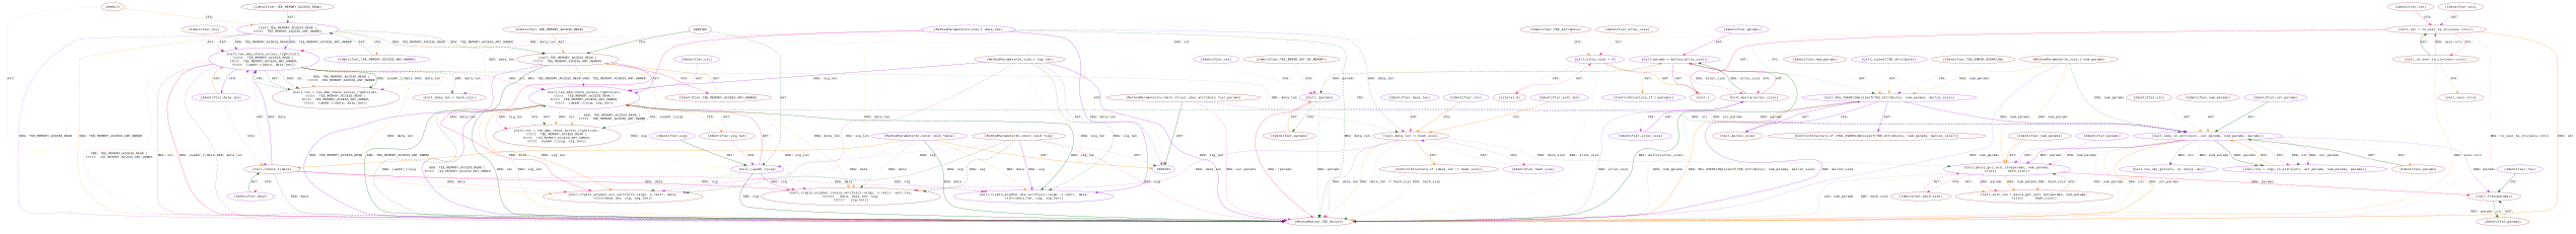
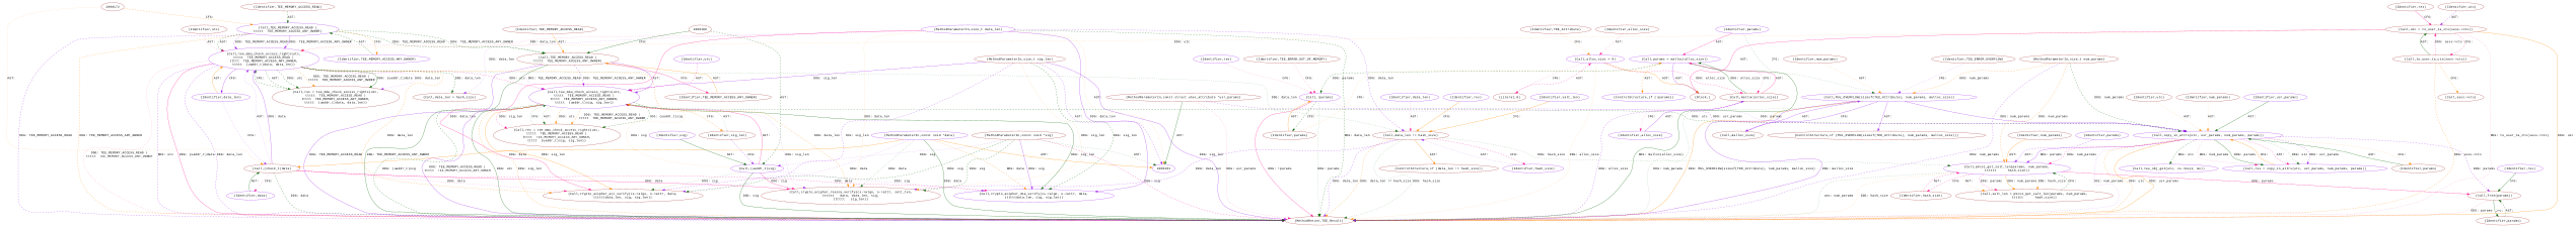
  digraph {
    fontname="Liberation Mono"
    node [color=brown fontname="Liberation Mono"]
    edge [color=darkgreen fontname="Liberation Mono" style=dashed]
    n1 [label="(Call,free(params))"]
    n2 [label="(Identifier,params)"]
    n3 [label="(MethodReturn,TEE_Result)"]
-   n4 [label="(Call,)"]
+   n4 [label="(Block,)"]
    n5 [color=purple label="(Call,pkcs1_get_salt_len(params, num_params,\n\t\t\t\t\t\t      hash_size))"]
    n6 [label="(Identifier,hash_size)"]
    n7 [label="(Call,salt_len = pkcs1_get_salt_len(params, num_params,\n\t\t\t\t\t\t      hash_size))"]
    n8 [color=purple label="(Call,copy_in_attrs(utc, usr_params, num_params, params))"]
    n9 [color=purple label="(Call,tee_obj_get(utc, cs->key1, &o))"]
    n10 [color=purple label="(Call,res = copy_in_attrs(utc, usr_params, num_params, params))"]
    n11 [label="(Identifier,params)"]
    n12 [color=purple label="(Call,tee_mmu_check_access_rights(utc,\n\t\t\t\t\t  TEE_MEMORY_ACCESS_READ |\n\t\t\t\t\t  TEE_MEMORY_ACCESS_ANY_OWNER,\n\t\t\t\t\t  (uaddr_t)sig, sig_len))"]
    n13 [color=purple label="(Call,crypto_acipher_dsa_verify(cs->algo, o->attr, data,\n\t\t\t\t\t\tdata_len, sig, sig_len))"]
    n14 [label="(Call,res = tee_mmu_check_access_rights(utc,\n\t\t\t\t\t  TEE_MEMORY_ACCESS_READ |\n\t\t\t\t\t  TEE_MEMORY_ACCESS_ANY_OWNER,\n\t\t\t\t\t  (uaddr_t)sig, sig_len))"]
    n15 [label="(Call,crypto_acipher_ecc_verify(cs->algo, o->attr, data,\n\t\t\t\t\t\tdata_len, sig, sig_len))"]
    n16 [label="(Identifier,sig_len)"]
    n17 [label="(Call,crypto_acipher_rsassa_verify(cs->algo, o->attr, salt_len,\n\t\t\t\t\t\t   data, data_len, sig,\n\t\t\t\t\t\t   sig_len))"]
    n18 [color=purple label="(Call,(uaddr_t)sig)"]
    n19 [color=purple label="(Call,tee_mmu_check_access_rights(utc,\n\t\t\t\t\t  TEE_MEMORY_ACCESS_READ |\n\t\t\t\t\t  TEE_MEMORY_ACCESS_ANY_OWNER,\n\t\t\t\t\t  (uaddr_t)data, data_len))"]
    n20 [label="(Call,data_len != hash_size)"]
    n21 [label="(Call,res = tee_mmu_check_access_rights(utc,\n\t\t\t\t\t  TEE_MEMORY_ACCESS_READ |\n\t\t\t\t\t  TEE_MEMORY_ACCESS_ANY_OWNER,\n\t\t\t\t\t  (uaddr_t)data, data_len))"]
    n22 [color=purple label="(Identifier,data_len)"]
    n23 [label="(Call,data_len > hash_size)"]
    n24 [label="(ControlStructure,if (data_len != hash_size))"]
    n25 [color=purple label="(Identifier,hash_size)"]
    n26 [label="(Call,(check_t)data)"]
    n27 [label="(Call,utc = to_user_ta_ctx(sess->ctx))"]
    n28 [label="(Call,to_user_ta_ctx(sess->ctx))"]
    n29 [label="(Call,sess->ctx)"]
    n30 [color=purple label="(Call,TEE_MEMORY_ACCESS_READ |\n\t\t\t\t\t  TEE_MEMORY_ACCESS_ANY_OWNER)"]
    n31 [label="(Call,TEE_MEMORY_ACCESS_READ |\n\t\t\t\t\t  TEE_MEMORY_ACCESS_ANY_OWNER)"]
    n32 [color=purple label="(Identifier,TEE_MEMORY_ACCESS_ANY_OWNER)"]
    n33 [label="(Identifier,TEE_MEMORY_ACCESS_ANY_OWNER)"]
    n34 [color=purple label="(Identifier,data)"]
    n35 [color=purple label="(MethodParameterIn,const void *data)"]
    1000101 [color=purple]
    n37 [color=purple label="(MethodParameterIn,size_t data_len)"]
    n38 [color=purple label="(Identifier,sig)"]
    n39 [label="(MethodParameterIn,const void *sig)"]
    n40 [label="(MethodParameterIn,size_t sig_len)"]
    n41 [label="(MethodParameterIn,const struct utee_attribute *usr_params)"]
    n42 [color=purple label="(Call,MUL_OVERFLOW(sizeof(TEE_Attribute), num_params, &alloc_size))"]
    n43 [label="(Call,&alloc_size)"]
    n44 [label="(ControlStructure,if (MUL_OVERFLOW(sizeof(TEE_Attribute), num_params, &alloc_size)))"]
    n45 [label="(MethodParameterIn,size_t num_params)"]
    n46 [color=purple label="(Call,!params)"]
    n47 [label="(Identifier,params)"]
    n48 [color=purple label="(ControlStructure,if (!params))"]
    n49 [color=purple label="(Call,params = malloc(alloc_size))"]
    n50 [label="(Call,malloc(alloc_size))"]
    n51 [color=purple label="(Identifier,alloc_size)"]
    n52 [color=purple label="(Call,alloc_size = 0)"]
    n53 [label="(Literal,0)"]
    n54 [label="(Identifier,num_params)"]
    n55 [label="(Identifier,utc)"]
-   n56 [color=purple label="(Call,sizeof(TEE_Attribute))"]
    n57 [label="(Identifier,num_params)"]
    n58 [color=purple label="(Identifier,data_len)"]
    n59 [label="(Identifier,num_params)"]
    n60 [color=purple label="(Identifier,res)"]
    n61 [color=purple label="(Identifier,res)"]
    n62 [label="(Identifier,TEE_MEMORY_ACCESS_READ)"]
    n63 [label="(Identifier,TEE_ERROR_OUT_OF_MEMORY)"]
    n64 [label="(Identifier,utc)"]
    n65 [color=purple label="(Identifier,params)"]
    n66 [label="(Identifier,TEE_Attribute)"]
    n67 [color=purple label="(Identifier,res)"]
    n68 [label="(Identifier,alloc_size)"]
    n69 [color=purple label="(Identifier,params)"]
    n70 [label="(Identifier,TEE_ERROR_OVERFLOW)"]
    n71 [color=purple label="(Identifier,utc)"]
    n72 [color=purple label="(Identifier,usr_params)"]
    n73 [color=purple label="(Identifier,salt_len)"]
    n74 [label="(Identifier,res)"]
    n75 [label="(Identifier,TEE_MEMORY_ACCESS_READ)"]
    n76 [label="(Identifier,utc)"]
    1000172
    1000189
    n1 -> n2 [label="CFG: " style=solid]
    n1 -> n3 [color=deeppink label="DDG: params" style=dotted]
    n2 -> n1 [label="AST: "]
    n5 -> n1 [color=deeppink label="DDG: params" style=solid]
    n5 -> n3 [label="DDG: num_params" style=dotted]
    n5 -> n3 [color=darkorange label="DDG: hash_size" style=dotted]
    n5 -> n6 [color=deeppink label="CFG: "]
    n5 -> n7 [color=darkorange label="AST: " style=dotted]
    n5 -> n7 [color=deeppink label="DDG: params"]
    n5 -> n7 [color=darkorange label="DDG: num_params" style=solid]
    n5 -> n7 [color=darkorange label="DDG: hash_size" style=dotted]
    n6 -> n5 [color=deeppink label="AST: "]
    n7 -> n5 [label="CFG: "]
    n8 -> n1 [color=purple label="DDG: params"]
    n8 -> n3 [color=purple label="DDG: num_params" style=dotted]
    n8 -> n3 [color=darkorange label="DDG: utc"]
    n8 -> n3 [color=darkorange label="DDG: usr_params" style=solid]
    n8 -> n5 [color=purple label="DDG: params" style=solid]
    n8 -> n5 [color=deeppink label="DDG: num_params"]
    n8 -> n9 [label="DDG: utc"]
    n8 -> n10 [color=deeppink label="AST: "]
    n8 -> n10 [label="DDG: utc" style=dotted]
    n8 -> n10 [color=purple label="DDG: usr_params"]
    n8 -> n10 [color=deeppink label="DDG: num_params" style=dotted]
    n8 -> n10 [label="DDG: params" style=solid]
    n8 -> n11 [color=darkorange label="CFG: " style=dotted]
    n10 -> n8 [color=darkorange label="CFG: " style=solid]
    n11 -> n8 [label="AST: " style=solid]
    n12 -> n3 [label="DDG: (uaddr_t)sig"]
    n12 -> n3 [color=purple label="DDG: TEE_MEMORY_ACCESS_READ |\n\t\t\t\t\t  TEE_MEMORY_ACCESS_ANY_OWNER" style=solid]
    n12 -> n3 [label="DDG: utc" style=solid]
    n12 -> n3 [color=darkorange label="DDG: sig_len"]
    n12 -> n8 [label="DDG: utc"]
    n12 -> n13 [label="DDG: sig_len" style=solid]
    n12 -> n14 [label="AST: " style=dotted]
    n12 -> n14 [color=darkorange label="DDG: utc"]
    n12 -> n14 [color=darkorange label="DDG: TEE_MEMORY_ACCESS_READ |\n\t\t\t\t\t  TEE_MEMORY_ACCESS_ANY_OWNER"]
    n12 -> n14 [label="DDG: (uaddr_t)sig"]
    n12 -> n14 [color=deeppink label="DDG: sig_len"]
    n12 -> n15 [color=darkorange label="DDG: sig_len" style=solid]
    n12 -> n16 [color=darkorange label="CFG: "]
    n12 -> n17 [color=purple label="DDG: sig_len" style=dotted]
    n14 -> n12 [label="CFG: " style=dotted]
    n16 -> n12 [label="AST: " style=dotted]
    n16 -> n18 [color=purple label="CFG: "]
    n18 -> n3 [label="DDG: sig" style=solid]
    n18 -> n12 [color=deeppink label="AST: " style=solid]
    n18 -> n12 [color=darkorange label="DDG: sig" style=dotted]
    n18 -> n13 [color=purple label="DDG: sig" style=dotted]
    n18 -> n15 [label="DDG: sig" style=dotted]
    n18 -> n17 [color=deeppink label="DDG: sig" style=solid]
    n19 -> n3 [color=deeppink label="DDG: TEE_MEMORY_ACCESS_READ |\n\t\t\t\t\t  TEE_MEMORY_ACCESS_ANY_OWNER" style=dotted]
    n19 -> n3 [color=purple label="DDG: utc"]
    n19 -> n3 [color=deeppink label="DDG: (uaddr_t)data" style=solid]
    n19 -> n3 [color=purple label="DDG: data_len"]
    n19 -> n12 [color=deeppink label="DDG: utc"]
    n19 -> n15 [color=darkorange label="DDG: data_len"]
    n19 -> n17 [color=darkorange label="DDG: data_len"]
    n19 -> n20 [label="DDG: data_len" style=dotted]
    n19 -> n21 [label="AST: "]
    n19 -> n21 [label="DDG: utc"]
    n19 -> n21 [color=darkorange label="DDG: TEE_MEMORY_ACCESS_READ |\n\t\t\t\t\t  TEE_MEMORY_ACCESS_ANY_OWNER"]
    n19 -> n21 [label="DDG: (uaddr_t)data" style=solid]
    n19 -> n21 [color=purple label="DDG: data_len" style=dotted]
    n19 -> n22 [color=purple label="CFG: " style=solid]
    n19 -> n23 [label="DDG: data_len"]
    n20 -> n3 [color=purple label="DDG: data_len"]
    n20 -> n3 [color=darkorange label="DDG: data_len != hash_size"]
    n20 -> n3 [label="DDG: hash_size" style=dotted]
    n20 -> n5 [label="DDG: hash_size" style=dotted]
    n20 -> n17 [color=purple label="DDG: data_len"]
    n20 -> n24 [color=darkorange label="AST: " style=solid]
    n20 -> n25 [color=deeppink label="CFG: "]
    n21 -> n19 [label="CFG: "]
    n22 -> n19 [color=darkorange label="AST: " style=solid]
    n22 -> n26 [color=purple label="CFG: " style=dotted]
    n25 -> n20 [color=purple label="AST: " style=dotted]
    n26 -> n3 [label="DDG: data"]
    n26 -> n13 [color=deeppink label="DDG: data"]
    n26 -> n15 [color=deeppink label="DDG: data" style=dotted]
    n26 -> n17 [color=deeppink label="DDG: data" style=solid]
    n26 -> n19 [color=purple label="AST: " style=dotted]
    n26 -> n19 [color=purple label="DDG: data" style=solid]
    n26 -> n34 [color=deeppink label="CFG: " style=dotted]
    n27 -> n3 [color=deeppink label="DDG: to_user_ta_ctx(sess->ctx)" style=dotted]
    n27 -> n3 [color=darkorange label="DDG: utc" style=solid]
    n27 -> n4 [color=deeppink label="AST: " style=solid]
    n27 -> n19 [color=darkorange label="DDG: utc" style=dotted]
    n27 -> n28 [color=deeppink label="CFG: "]
    n28 -> n3 [color=darkorange label="DDG: sess->ctx"]
    n28 -> n27 [label="AST: " style=solid]
    n28 -> n27 [color=deeppink label="DDG: sess->ctx"]
    n28 -> n29 [color=darkorange label="CFG: "]
    n30 -> n3 [color=purple label="DDG: TEE_MEMORY_ACCESS_READ"]
    n30 -> n3 [color=darkorange label="DDG: TEE_MEMORY_ACCESS_ANY_OWNER"]
    n30 -> n19 [label="AST: "]
    n30 -> n19 [color=purple label="DDG: TEE_MEMORY_ACCESS_READ"]
    n30 -> n19 [color=purple label="DDG: TEE_MEMORY_ACCESS_ANY_OWNER" style=solid]
    n30 -> n31 [label="DDG: TEE_MEMORY_ACCESS_READ"]
    n30 -> n31 [label="DDG: TEE_MEMORY_ACCESS_ANY_OWNER"]
    n30 -> n32 [color=darkorange label="CFG: "]
    n31 -> n3 [color=purple label="DDG: TEE_MEMORY_ACCESS_READ" style=solid]
    n31 -> n3 [label="DDG: TEE_MEMORY_ACCESS_ANY_OWNER" style=solid]
    n31 -> n12 [color=purple label="AST: " style=solid]
    n31 -> n12 [color=purple label="DDG: TEE_MEMORY_ACCESS_READ" style=dotted]
    n31 -> n12 [color=purple label="DDG: TEE_MEMORY_ACCESS_ANY_OWNER"]
    n31 -> n33 [color=deeppink label="CFG: " style=solid]
    n32 -> n30 [label="AST: "]
    n33 -> n31 [color=darkorange label="AST: " style=solid]
    n34 -> n26 [label="AST: " style=solid]
    n35 -> n3 [label="DDG: data" style=solid]
    n35 -> n13 [color=darkorange label="DDG: data"]
    n35 -> n15 [color=purple label="DDG: data" style=dotted]
    n35 -> n17 [label="DDG: data" style=dotted]
    n35 -> n26 [color=darkorange label="DDG: data" style=solid]
    n35 -> 1000101 [color=darkorange label="AST: " style=solid]
    n37 -> n3 [label="DDG: data_len"]
    n37 -> n13 [color=purple label="DDG: data_len" style=solid]
    n37 -> n15 [color=deeppink label="DDG: data_len" style=solid]
    n37 -> n17 [color=darkorange label="DDG: data_len" style=dotted]
    n37 -> n19 [color=deeppink label="DDG: data_len" style=dotted]
    n37 -> n20 [color=purple label="DDG: data_len"]
    n37 -> n23 [color=purple label="DDG: data_len" style=dotted]
    n37 -> 1000101 [color=darkorange label="AST: " style=dotted]
    n38 -> n18 [label="AST: " style=solid]
    n39 -> n3 [color=deeppink label="DDG: sig"]
    n39 -> n13 [color=purple label="DDG: sig" style=solid]
    n39 -> n15 [label="DDG: sig"]
    n39 -> n17 [label="DDG: sig"]
    n39 -> n18 [color=purple label="DDG: sig" style=dotted]
    n39 -> 1000101 [label="AST: " style=dotted]
    n40 -> n3 [color=purple label="DDG: sig_len" style=solid]
    n40 -> n12 [color=purple label="DDG: sig_len" style=solid]
    n40 -> n13 [label="DDG: sig_len"]
    n40 -> n15 [color=purple label="DDG: sig_len"]
    n40 -> n17 [color=darkorange label="DDG: sig_len" style=dotted]
    n40 -> 1000101 [color=purple label="AST: "]
-   n41 -> n3 [color=deeppink label="DDG: usr_params"]
+   n41 -> n3 [color=deeppink label="DDG: usr_params" style=dotted]
    n41 -> n8 [color=purple label="DDG: usr_params"]
    n41 -> 1000101 [label="AST: " style=solid]
    n42 -> n3 [label="DDG: num_params" style=dotted]
    n42 -> n3 [color=darkorange label="DDG: MUL_OVERFLOW(sizeof(TEE_Attribute), num_params, &alloc_size)" style=solid]
    n42 -> n3 [color=purple label="DDG: &alloc_size" style=solid]
    n42 -> n8 [color=purple label="DDG: num_params" style=solid]
    n42 -> n43 [color=purple label="CFG: " style=solid]
    n42 -> n44 [color=purple label="AST: " style=solid]
    n43 -> n42 [color=purple label="AST: " style=solid]
    n45 -> n3 [color=purple label="DDG: num_params"]
    n45 -> n5 [color=darkorange label="DDG: num_params"]
    n45 -> n8 [label="DDG: num_params"]
    n45 -> n42 [color=darkorange label="DDG: num_params"]
    n46 -> n3 [color=deeppink label="DDG: !params" style=solid]
    n46 -> n3 [label="DDG: params" style=dotted]
    n46 -> n8 [color=purple label="DDG: params" style=dotted]
    n46 -> n47 [label="CFG: "]
    n47 -> n46 [color=darkorange label="AST: " style=solid]
    n47 -> n49 [color=darkorange label="CFG: " style=dotted]
    n49 -> n3 [label="DDG: malloc(alloc_size)" style=solid]
    n49 -> n4 [color=purple label="AST: " style=solid]
    n49 -> n46 [label="DDG: params"]
    n49 -> n48 [color=darkorange label="AST: "]
    n49 -> n50 [color=deeppink label="CFG: " style=dotted]
    n50 -> n3 [color=purple label="DDG: alloc_size"]
    n50 -> n49 [color=deeppink label="AST: " style=solid]
    n50 -> n49 [label="DDG: alloc_size" style=solid]
    n50 -> n51 [color=deeppink label="CFG: " style=dotted]
    n51 -> n50 [color=purple label="AST: " style=solid]
    n52 -> n3 [color=darkorange label="DDG: alloc_size" style=dotted]
    n52 -> n4 [color=darkorange label="AST: " style=solid]
    n52 -> n50 [color=deeppink label="DDG: alloc_size"]
    n52 -> n53 [color=deeppink label="CFG: " style=dotted]
    n53 -> n52 [color=deeppink label="AST: "]
    n54 -> n42 [color=darkorange label="AST: " style=dotted]
    n55 -> n8 [color=darkorange label="AST: " style=dotted]
-   n56 -> n42 [color=darkorange label="AST: " style=dotted]
    n57 -> n8 [color=darkorange label="AST: " style=dotted]
    n58 -> n20 [color=deeppink label="AST: " style=dotted]
    n59 -> n5 [color=darkorange label="AST: " style=solid]
    n60 -> n46 [color=deeppink label="CFG: " style=dotted]
    n61 -> n20 [color=darkorange label="CFG: " style=solid]
    n62 -> n30 [label="AST: "]
    n63 -> n46 [color=deeppink label="CFG: " style=dotted]
    n64 -> n27 [color=purple label="AST: "]
    n65 -> n5 [color=purple label="AST: "]
    n66 -> n52 [color=darkorange label="CFG: " style=dotted]
    n67 -> n1 [label="CFG: " style=solid]
    n68 -> n52 [color=deeppink label="AST: " style=dotted]
    n69 -> n42 [label="CFG: " style=dotted]
    n69 -> n49 [color=deeppink label="AST: " style=solid]
    n70 -> n42 [color=purple label="CFG: " style=dotted]
    n71 -> n12 [color=deeppink label="AST: "]
    n72 -> n8 [label="AST: " style=solid]
    n73 -> n20 [color=darkorange label="CFG: " style=solid]
    n74 -> n27 [color=deeppink label="CFG: " style=solid]
    n75 -> n31 [color=darkorange label="AST: " style=solid]
    n76 -> n19 [color=deeppink label="AST: " style=dotted]
    1000172 -> n26 [color=darkorange label="AST: " style=dotted]
    1000172 -> n30 [color=darkorange label="CFG: "]
    1000189 -> n18 [label="AST: "]
    1000189 -> n31 [label="CFG: " style=solid]
  }
